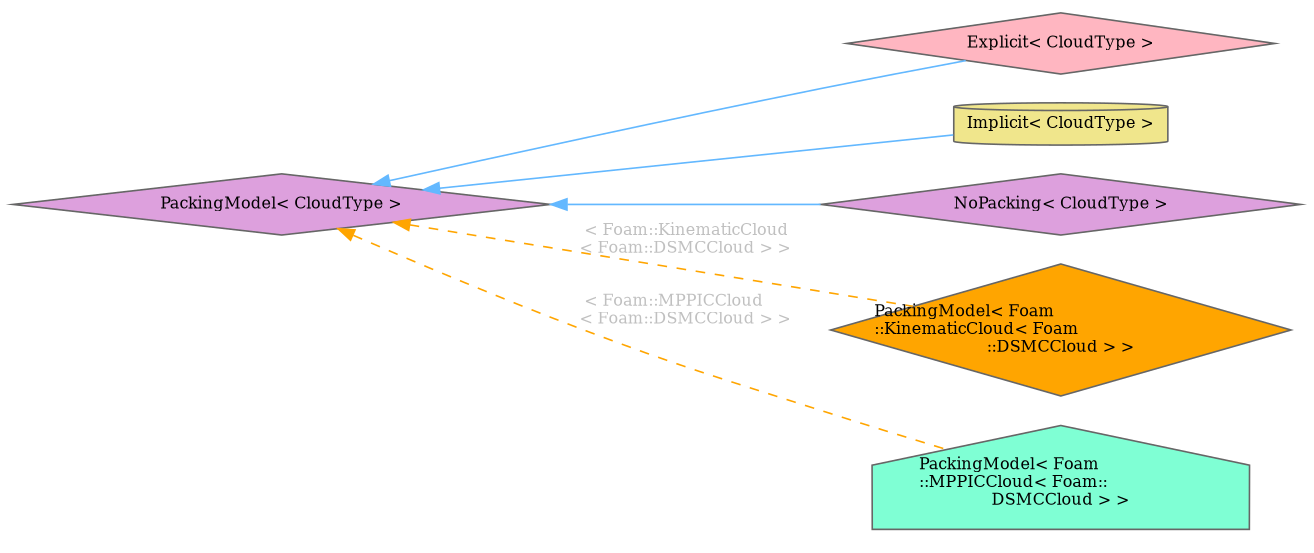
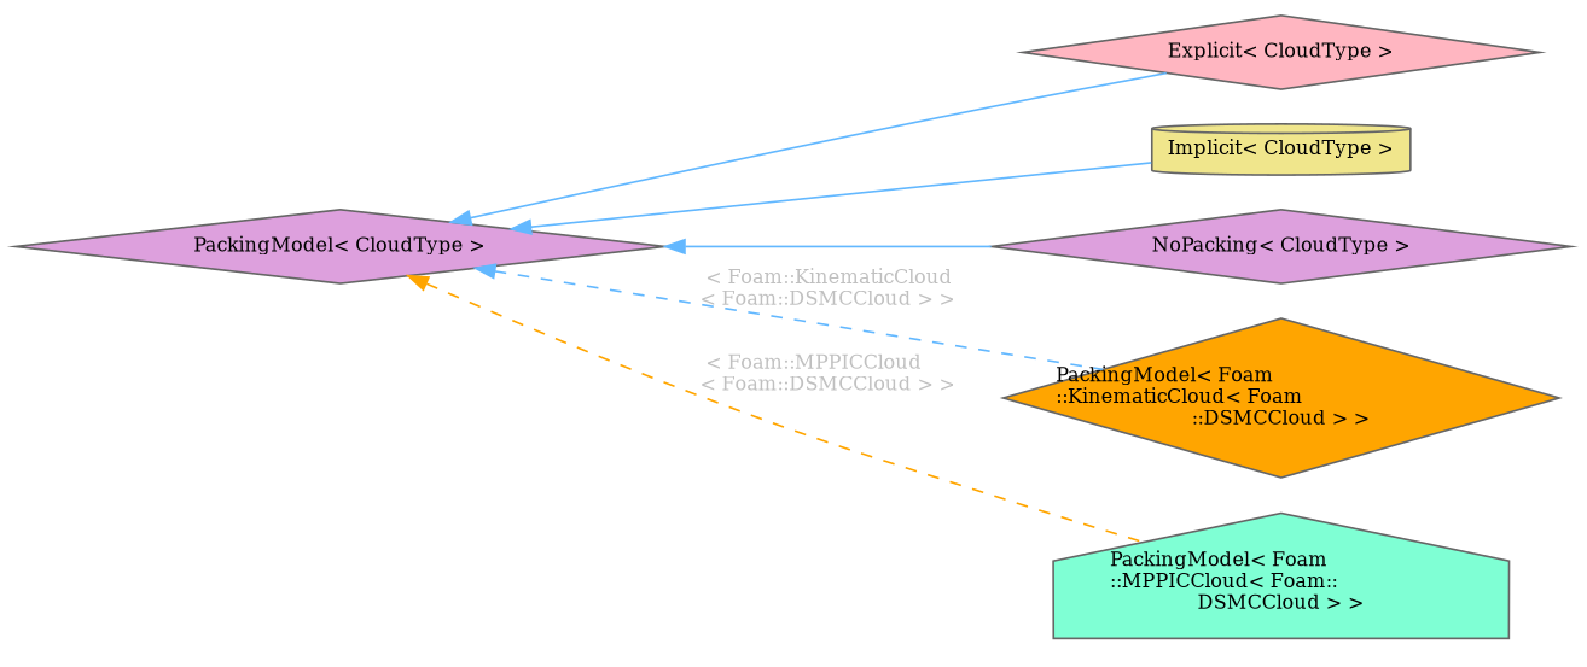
  digraph {
    fontname="DejaVu Serif"
    rankdir=LR
    node [color=gray40 fillcolor=plum fontname="DejaVu Serif" fontsize=10 shape=diamond style=filled]
    edge [color=steelblue1 dir=back fontname="DejaVu Serif" fontsize=10 labelfontname=Helvetica labelfontsize=10 style=solid]
    n1 [fontcolor=black height=0.2 label="PackingModel\< CloudType \>" width=0.4]
    n2 [fillcolor=lightpink height=0.2 label="Explicit\< CloudType \>" width=0.4]
    n3 [fillcolor=khaki height=0.2 label="Implicit\< CloudType \>" shape=cylinder width=0.4]
    n4 [height=0.2 label="NoPacking\< CloudType \>" width=0.4]
    n5 [fillcolor=orange height=0.2 label="PackingModel\< Foam\l::KinematicCloud\< Foam\l::DSMCCloud \> \>" width=0.4]
    n6 [fillcolor=aquamarine height=0.2 label="PackingModel\< Foam\l::MPPICCloud\< Foam::\lDSMCCloud \> \>" shape=house width=0.4]
    n1 -> n2
    n1 -> n3
    n1 -> n4
-   n1 -> n5 [color=orange fontcolor=grey label=" \< Foam::KinematicCloud\l\< Foam::DSMCCloud \> \>" style=dashed]
+   n1 -> n5 [fontcolor=grey label=" \< Foam::KinematicCloud\l\< Foam::DSMCCloud \> \>" style=dashed]
    n1 -> n6 [color=orange fontcolor=grey label=" \< Foam::MPPICCloud\l\< Foam::DSMCCloud \> \>" style=dashed]
  }
